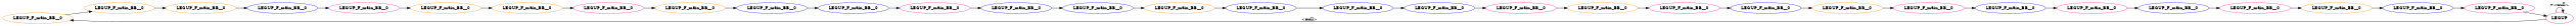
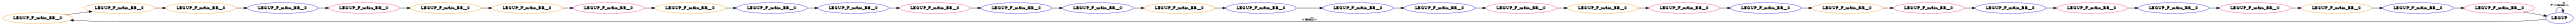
  digraph {
    rankdir=LR
    node [color=blue]
    n1 [label=LEGUP_F_main_BB__0 color=darkorange]
    n2 [label=LEGUP_F_main_BB__0 color=darkorange]
-   n3 [label=LEGUP color=deeppink]
+   n3 [label=LEGUP]
    n4 [label=LEGUP_F_main_BB__0 color=darkorange]
    n5 [label=LEGUP_F_main_BB__0]
    n6 [label=LEGUP_F_main_BB__0 color=deeppink]
    n7 [label=LEGUP_F_main_BB__0 color=darkorange]
    n8 [label=LEGUP_F_main_BB__0 color=darkorange]
    n9 [label=LEGUP_F_main_BB__0 color=deeppink]
    n10 [label=LEGUP_F_main_BB__0 color=darkorange]
    n11 [label=LEGUP_F_main_BB__0]
    n12 [label=LEGUP_F_main_BB__0]
    n13 [label=LEGUP_F_main_BB__0 color=deeppink]
    n14 [label=LEGUP_F_main_BB__0]
    n15 [label=LEGUP_F_main_BB__0]
    n16 [label=LEGUP_F_main_BB__0 color=darkorange]
    n17 [label=LEGUP_F_main_BB__0]
    n18 [label=LEGUP_F_main_BB__0]
    n19 [label=LEGUP_F_main_BB__0]
    n20 [label=LEGUP_F_main_BB__0 color=deeppink]
    n21 [label=LEGUP_F_main_BB__0 color=darkorange]
    n22 [label=LEGUP_F_main_BB__0 color=deeppink]
    n23 [label=LEGUP_F_main_BB__0]
    n24 [label=LEGUP_F_main_BB__0 color=darkorange]
    n25 [label=LEGUP_F_main_BB__0 color=deeppink]
    n26 [label=LEGUP_F_main_BB__0]
    n27 [label=LEGUP_F_main_BB__0 color=deeppink]
    n28 [label=LEGUP_F_main_BB__0]
    n29 [label=LEGUP_F_main_BB__0 color=deeppink]
    n30 [label=LEGUP_F_main_BB__0 color=darkorange]
    n31 [label=LEGUP_F_main_BB__0]
    n32 [label=LEGUP_F_main_BB__0 color=deeppink]
    n1 -> n2
    n2 -> n4
    n3 -> n1 [label="<null>"]
    n3 -> n3 [label="~<null>"]
    n4 -> n5
    n5 -> n6
    n6 -> n7
    n7 -> n8
    n8 -> n9
    n9 -> n10
    n10 -> n11
    n11 -> n12
    n12 -> n13
    n13 -> n14
    n14 -> n15
    n15 -> n16
    n16 -> n17
    n17 -> n18
    n18 -> n19
    n19 -> n20
    n20 -> n21
    n21 -> n22
    n22 -> n23
    n23 -> n24
    n24 -> n25
    n25 -> n26
    n26 -> n27
    n27 -> n28
    n28 -> n29
    n29 -> n30
    n30 -> n31
    n31 -> n32
    n32 -> n3
  }
